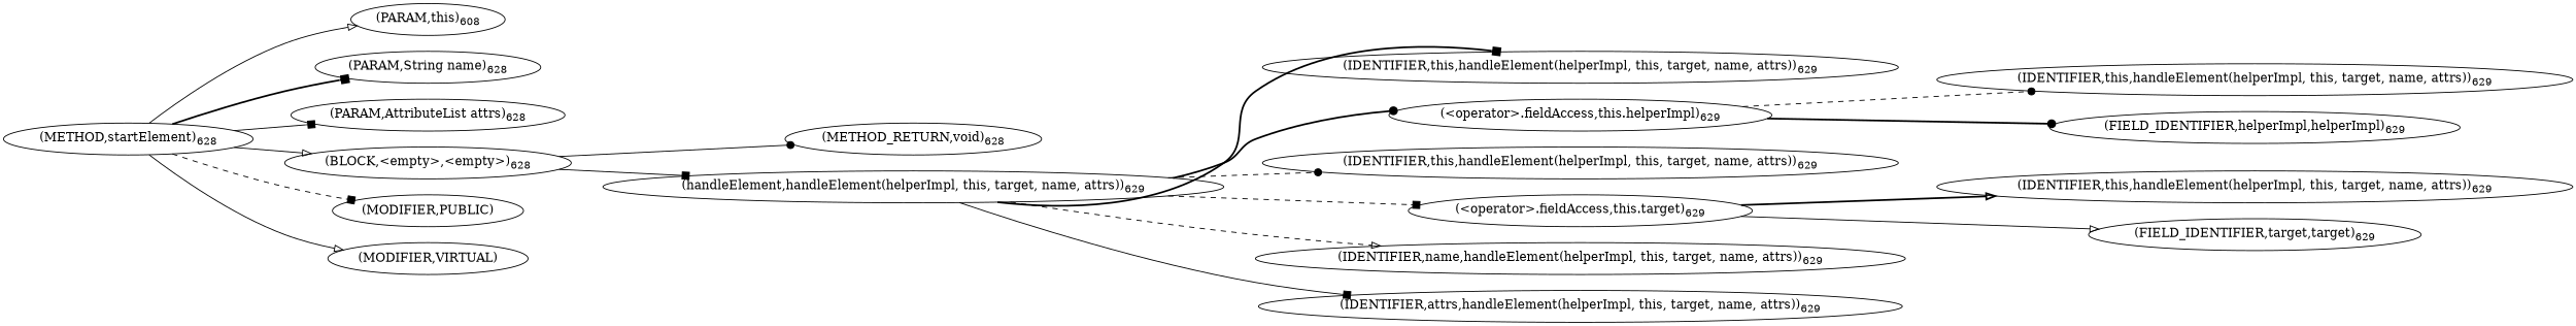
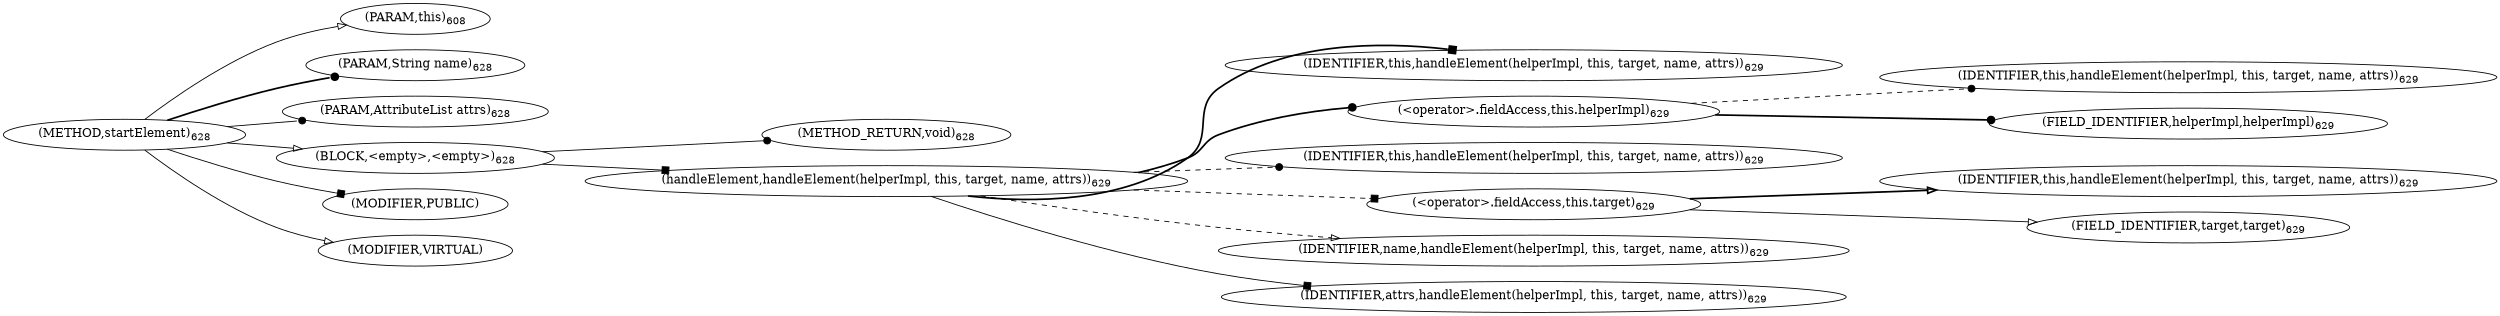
  digraph {
    rankdir=LR
    edge [arrowhead=box style=solid]
    n1 [label=<(METHOD,startElement)<SUB>628</SUB>>]
    n2 [label=<(PARAM,this)<SUB>608</SUB>>]
    n3 [label=<(PARAM,String name)<SUB>628</SUB>>]
    n4 [label=<(PARAM,AttributeList attrs)<SUB>628</SUB>>]
    n5 [label=<(BLOCK,&lt;empty&gt;,&lt;empty&gt;)<SUB>628</SUB>>]
    n6 [label=<(MODIFIER,PUBLIC)>]
    n7 [label=<(MODIFIER,VIRTUAL)>]
    n8 [label=<(METHOD_RETURN,void)<SUB>628</SUB>>]
    n9 [label=<(handleElement,handleElement(helperImpl, this, target, name, attrs))<SUB>629</SUB>>]
    n10 [label=<(IDENTIFIER,this,handleElement(helperImpl, this, target, name, attrs))<SUB>629</SUB>>]
    n11 [label=<(&lt;operator&gt;.fieldAccess,this.helperImpl)<SUB>629</SUB>>]
    n12 [label=<(IDENTIFIER,this,handleElement(helperImpl, this, target, name, attrs))<SUB>629</SUB>>]
    n13 [label=<(&lt;operator&gt;.fieldAccess,this.target)<SUB>629</SUB>>]
    n14 [label=<(IDENTIFIER,name,handleElement(helperImpl, this, target, name, attrs))<SUB>629</SUB>>]
    n15 [label=<(IDENTIFIER,attrs,handleElement(helperImpl, this, target, name, attrs))<SUB>629</SUB>>]
    n16 [label=<(IDENTIFIER,this,handleElement(helperImpl, this, target, name, attrs))<SUB>629</SUB>>]
    n17 [label=<(FIELD_IDENTIFIER,helperImpl,helperImpl)<SUB>629</SUB>>]
    n18 [label=<(IDENTIFIER,this,handleElement(helperImpl, this, target, name, attrs))<SUB>629</SUB>>]
    n19 [label=<(FIELD_IDENTIFIER,target,target)<SUB>629</SUB>>]
    n1 -> n2 [arrowhead=onormal]
-   n1 -> n3 [style=bold]
-   n1 -> n4
+   n1 -> n3 [arrowhead=dot style=bold]
+   n1 -> n4 [arrowhead=dot]
    n1 -> n5 [arrowhead=onormal]
-   n1 -> n6 [style=dashed]
+   n1 -> n6
    n1 -> n7 [arrowhead=onormal]
    n5 -> n8 [arrowhead=dot]
    n5 -> n9
    n9 -> n10 [style=bold]
    n9 -> n11 [arrowhead=dot style=bold]
    n9 -> n12 [arrowhead=dot style=dashed]
    n9 -> n13 [style=dashed]
    n9 -> n14 [arrowhead=onormal style=dashed]
    n9 -> n15
    n11 -> n16 [arrowhead=dot style=dashed]
    n11 -> n17 [arrowhead=dot style=bold]
    n13 -> n18 [arrowhead=onormal style=bold]
    n13 -> n19 [arrowhead=onormal]
  }
